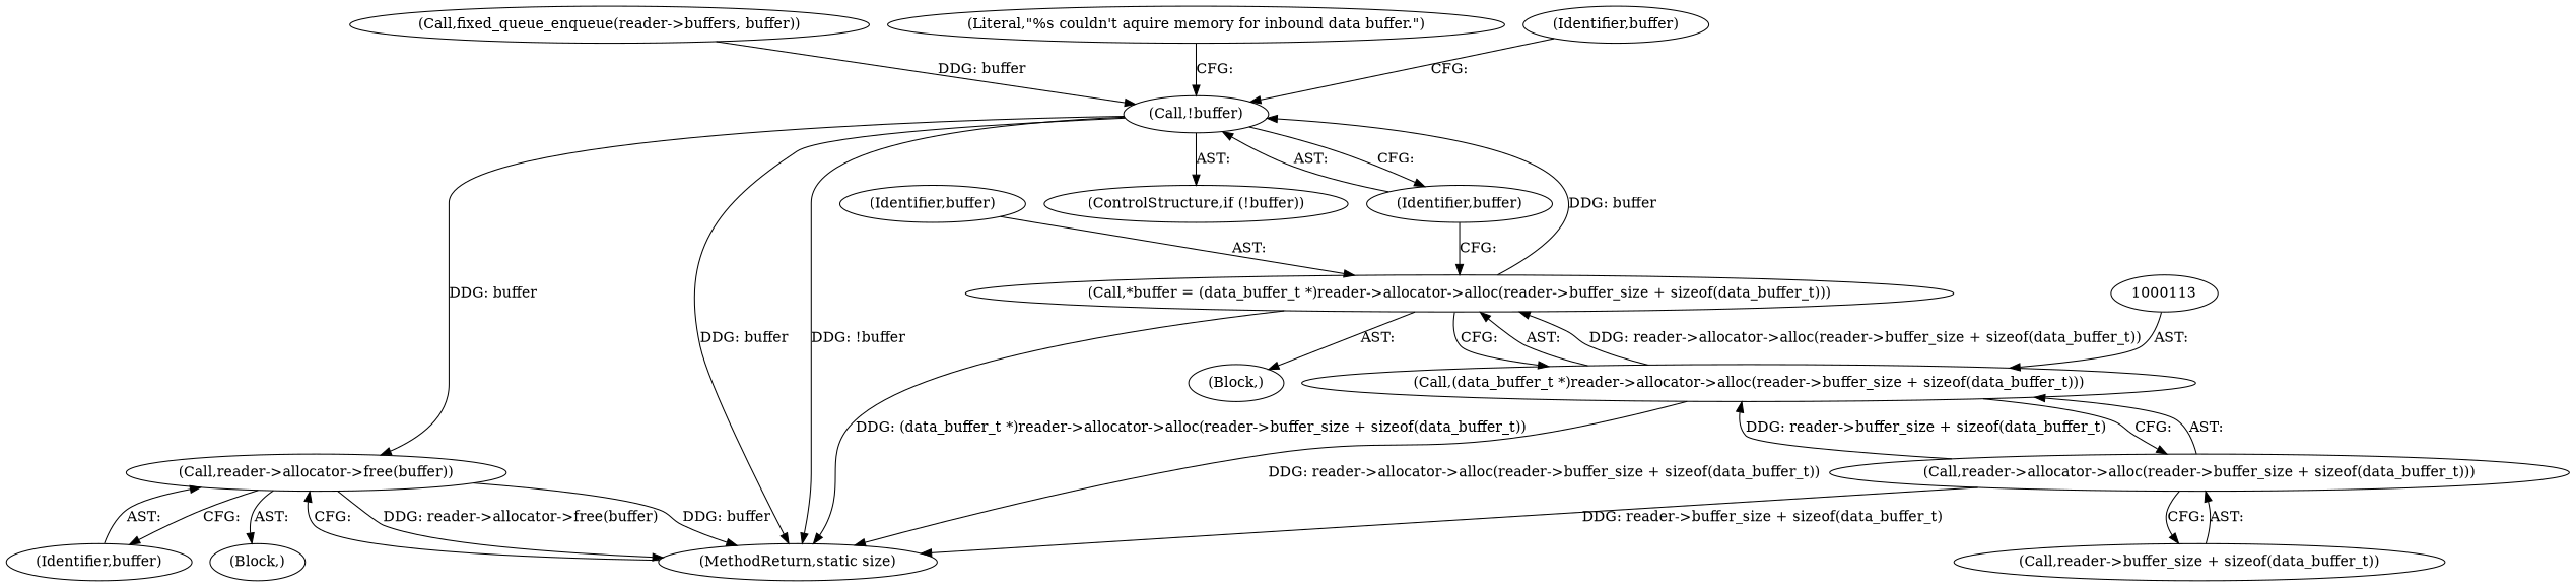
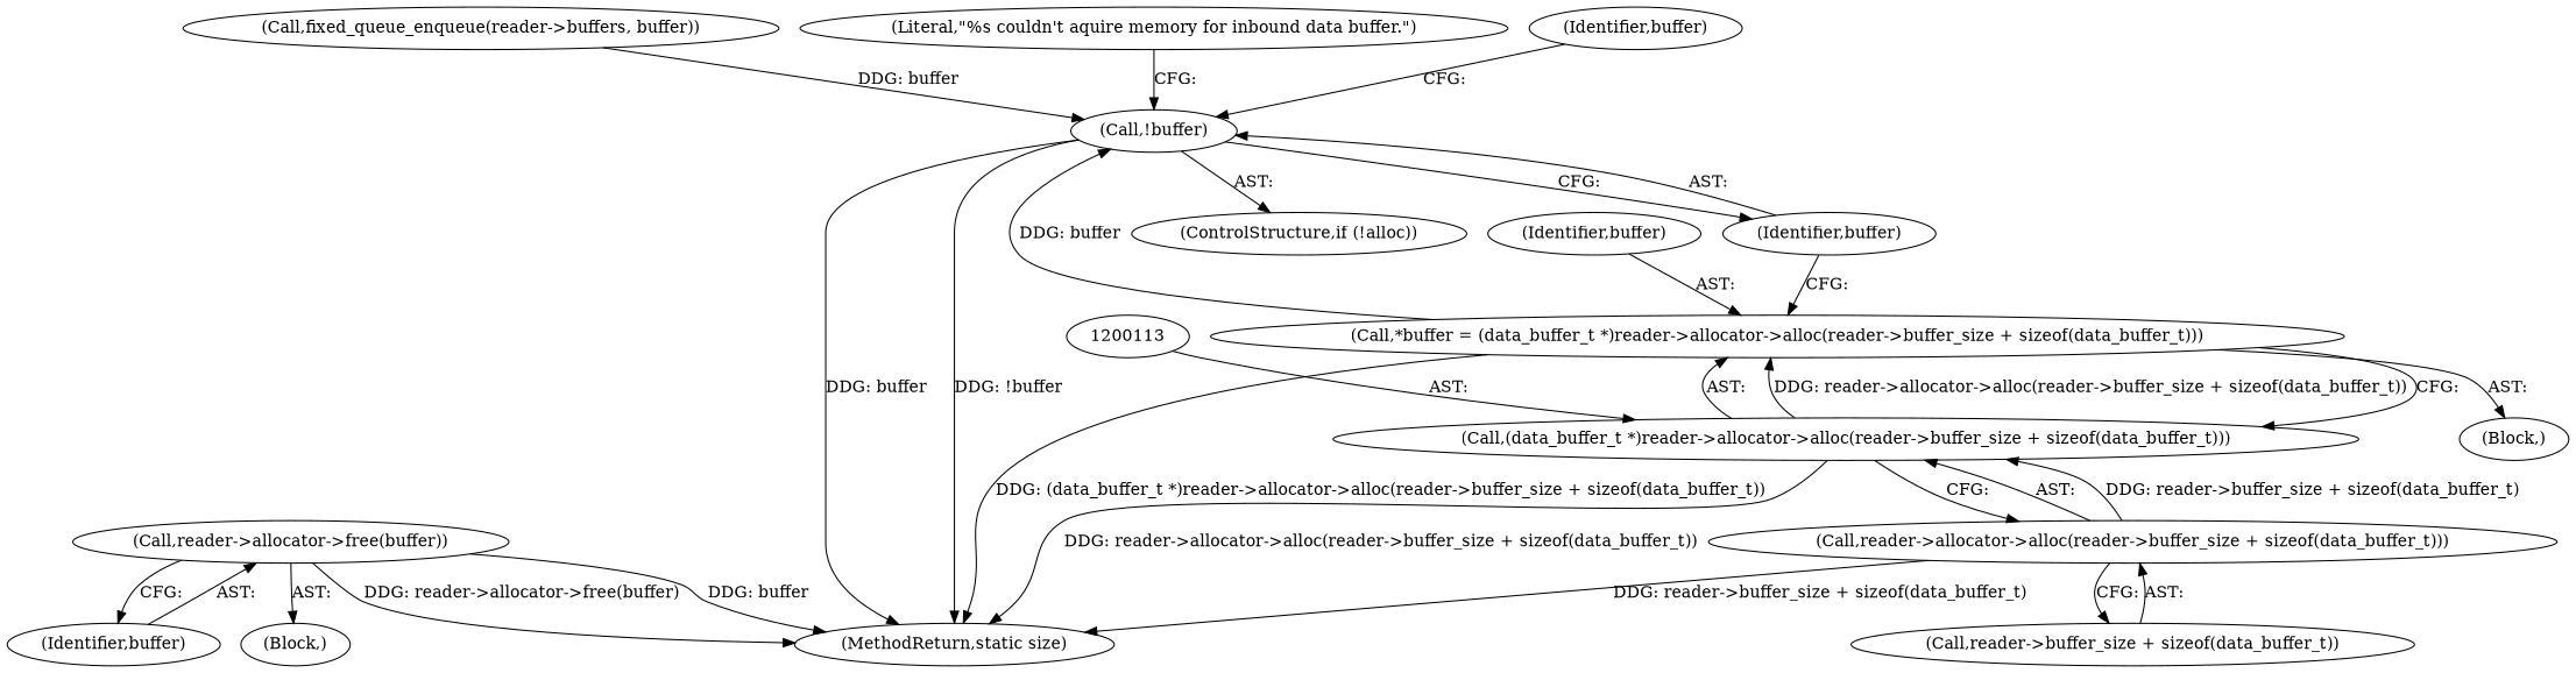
  digraph {
    n1 [label="(Call,reader->allocator->free(buffer))"]
    n2 [label="(MethodReturn,static size)"]
    n3 [label="(Identifier,buffer)"]
    n4 [label="(Block,)"]
    n5 [label="(Call,!buffer)"]
-   n6 [label="(ControlStructure,if (!buffer))"]
+   n6 [label="(ControlStructure,if (!alloc))"]
    n7 [label="(Identifier,buffer)"]
    n8 [label="(Call,fixed_queue_enqueue(reader->buffers, buffer))"]
    n9 [label="(Call,*buffer = (data_buffer_t *)reader->allocator->alloc(reader->buffer_size + sizeof(data_buffer_t)))"]
    n10 [label="(Call,(data_buffer_t *)reader->allocator->alloc(reader->buffer_size + sizeof(data_buffer_t)))"]
    n11 [label="(Block,)"]
    n12 [label="(Call,reader->allocator->alloc(reader->buffer_size + sizeof(data_buffer_t)))"]
    n13 [label="(Call,reader->buffer_size + sizeof(data_buffer_t))"]
    n14 [label="(Identifier,buffer)"]
    n15 [label="(Literal,\"%s couldn't aquire memory for inbound data buffer.\")"]
    n16 [label="(Identifier,buffer)"]
-   1000113
+   1000113 [label=1200113]
    n1 -> n2 [label="DDG: reader->allocator->free(buffer)"]
    n1 -> n2 [label="DDG: buffer"]
    n1 -> n3 [label="CFG: "]
    n1 -> n4 [label="AST: "]
-   n2 -> n1 [label="CFG: "]
    n3 -> n1 [label="AST: "]
-   n5 -> n1 [label="DDG: buffer"]
    n5 -> n2 [label="DDG: buffer"]
    n5 -> n2 [label="DDG: !buffer"]
    n5 -> n6 [label="AST: "]
    n5 -> n7 [label="CFG: "]
    n7 -> n5 [label="AST: "]
    n7 -> n9 [label="CFG: "]
    n8 -> n5 [label="DDG: buffer"]
    n9 -> n2 [label="DDG: (data_buffer_t *)reader->allocator->alloc(reader->buffer_size + sizeof(data_buffer_t))"]
    n9 -> n5 [label="DDG: buffer"]
    n9 -> n10 [label="CFG: "]
    n9 -> n11 [label="AST: "]
    n10 -> n2 [label="DDG: reader->allocator->alloc(reader->buffer_size + sizeof(data_buffer_t))"]
    n10 -> n9 [label="AST: "]
    n10 -> n9 [label="DDG: reader->allocator->alloc(reader->buffer_size + sizeof(data_buffer_t))"]
    n10 -> n12 [label="CFG: "]
    n12 -> n2 [label="DDG: reader->buffer_size + sizeof(data_buffer_t)"]
    n12 -> n10 [label="AST: "]
    n12 -> n10 [label="DDG: reader->buffer_size + sizeof(data_buffer_t)"]
    n12 -> n13 [label="CFG: "]
    n13 -> n12 [label="AST: "]
    n14 -> n9 [label="AST: "]
    n15 -> n5 [label="CFG: "]
    n16 -> n5 [label="CFG: "]
    1000113 -> n10 [label="AST: "]
  }
